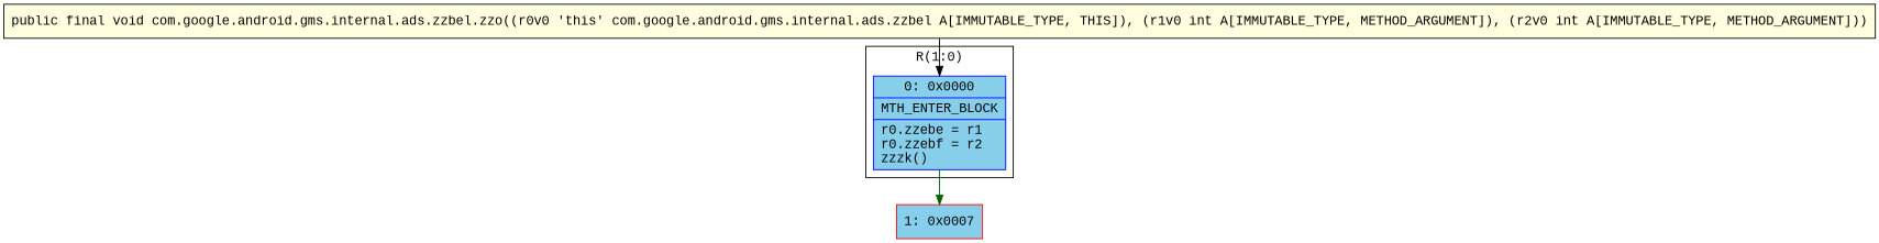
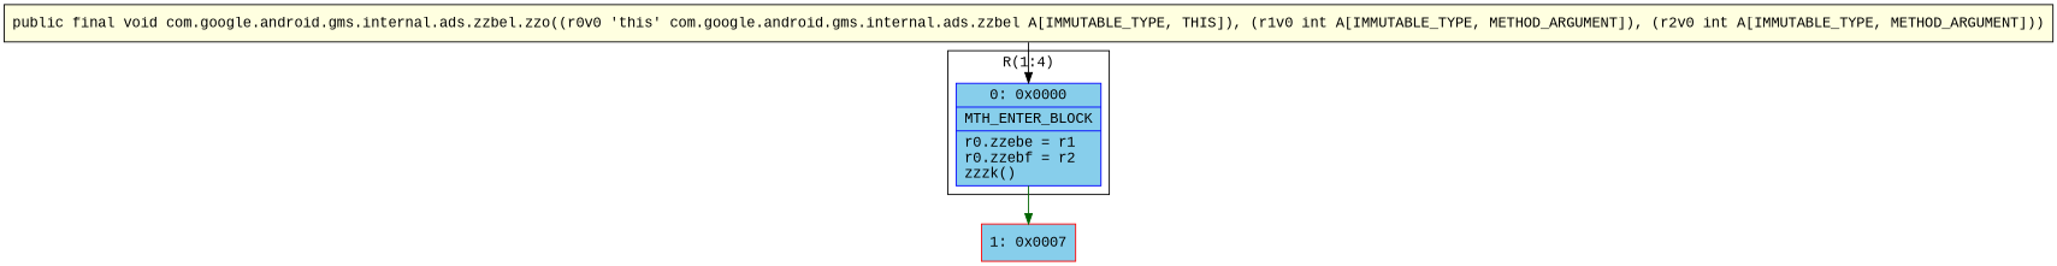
  digraph {
    fontname="Liberation Mono"
    node [shape=record style=filled fillcolor=skyblue fontname="Liberation Mono"]
    edge [fontname="Liberation Mono"]
    n1 [color=blue label="{0\:\ 0x0000|MTH_ENTER_BLOCK\l|r0.zzebe = r1\lr0.zzebf = r2\lzzzk()\l}"]
    n2 [color=red label="{1\:\ 0x0007}"]
    n3 [label="{public final void com.google.android.gms.internal.ads.zzbel.zzo((r0v0 'this' com.google.android.gms.internal.ads.zzbel A[IMMUTABLE_TYPE, THIS]), (r1v0 int A[IMMUTABLE_TYPE, METHOD_ARGUMENT]), (r2v0 int A[IMMUTABLE_TYPE, METHOD_ARGUMENT])) }" fillcolor=lightyellow]
    subgraph cluster_1 {
-     label="R(1:0)"
+     label="R(1:4)"
      n1
    }
    n1 -> n2 [color=darkgreen]
    n3 -> n1 [color=black]
  }
